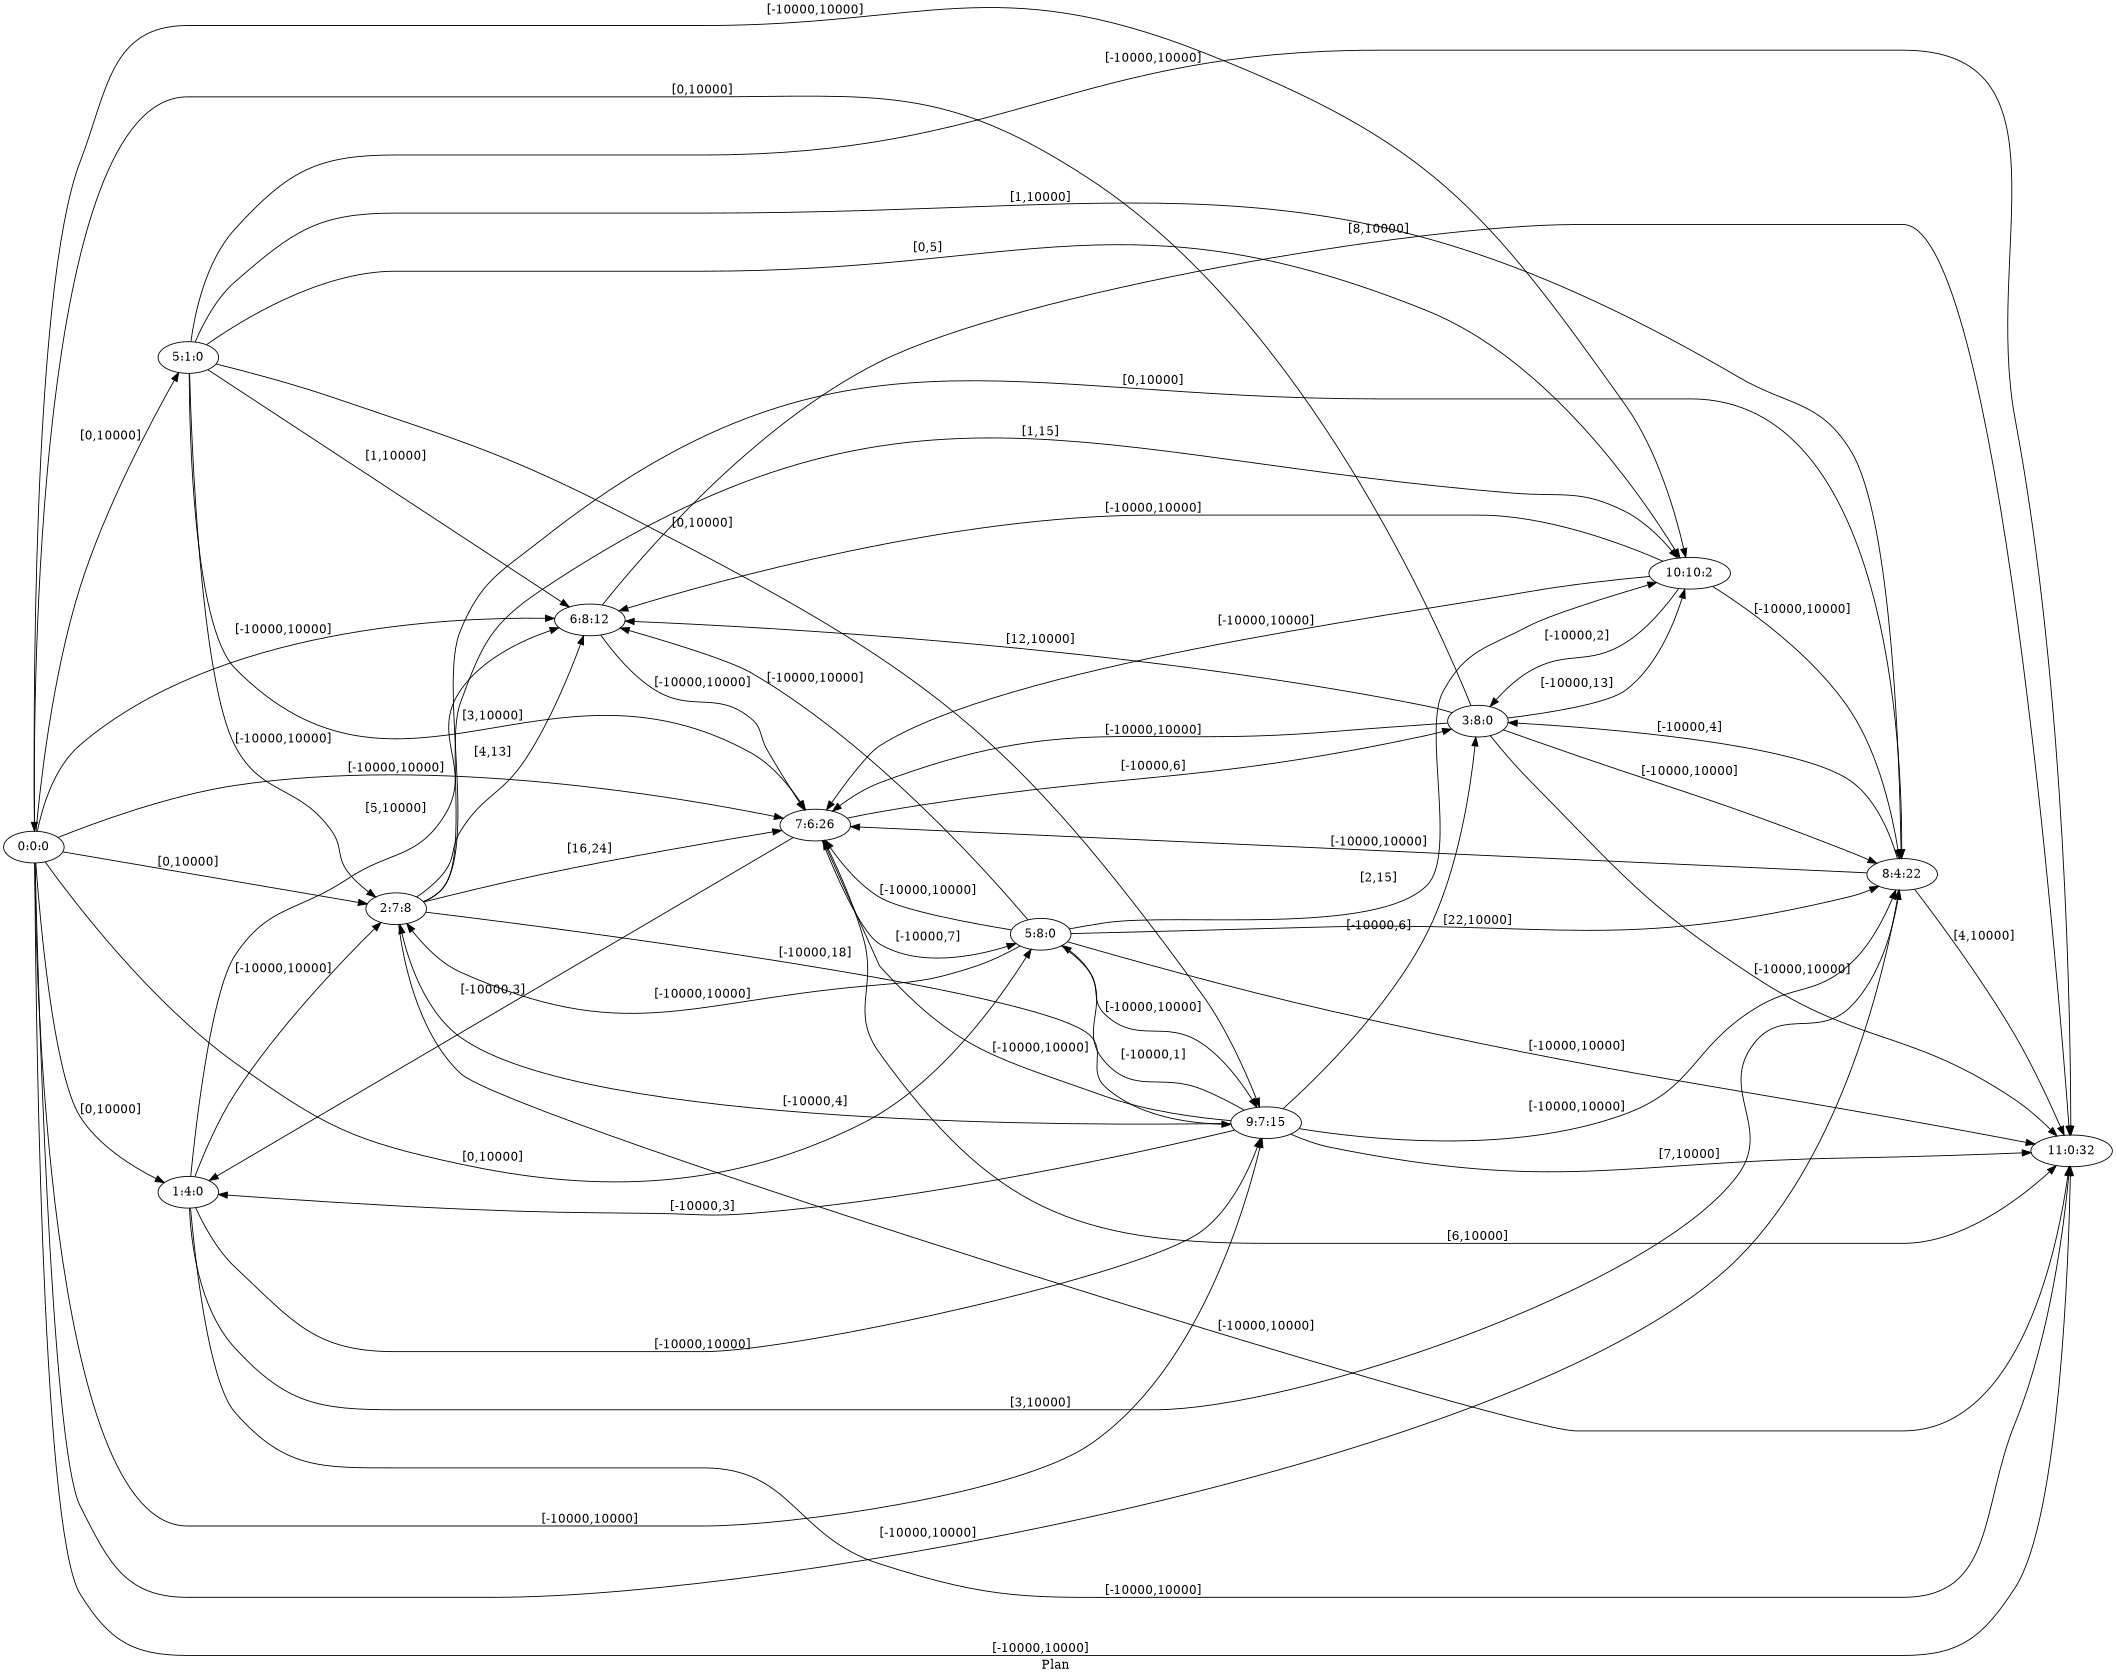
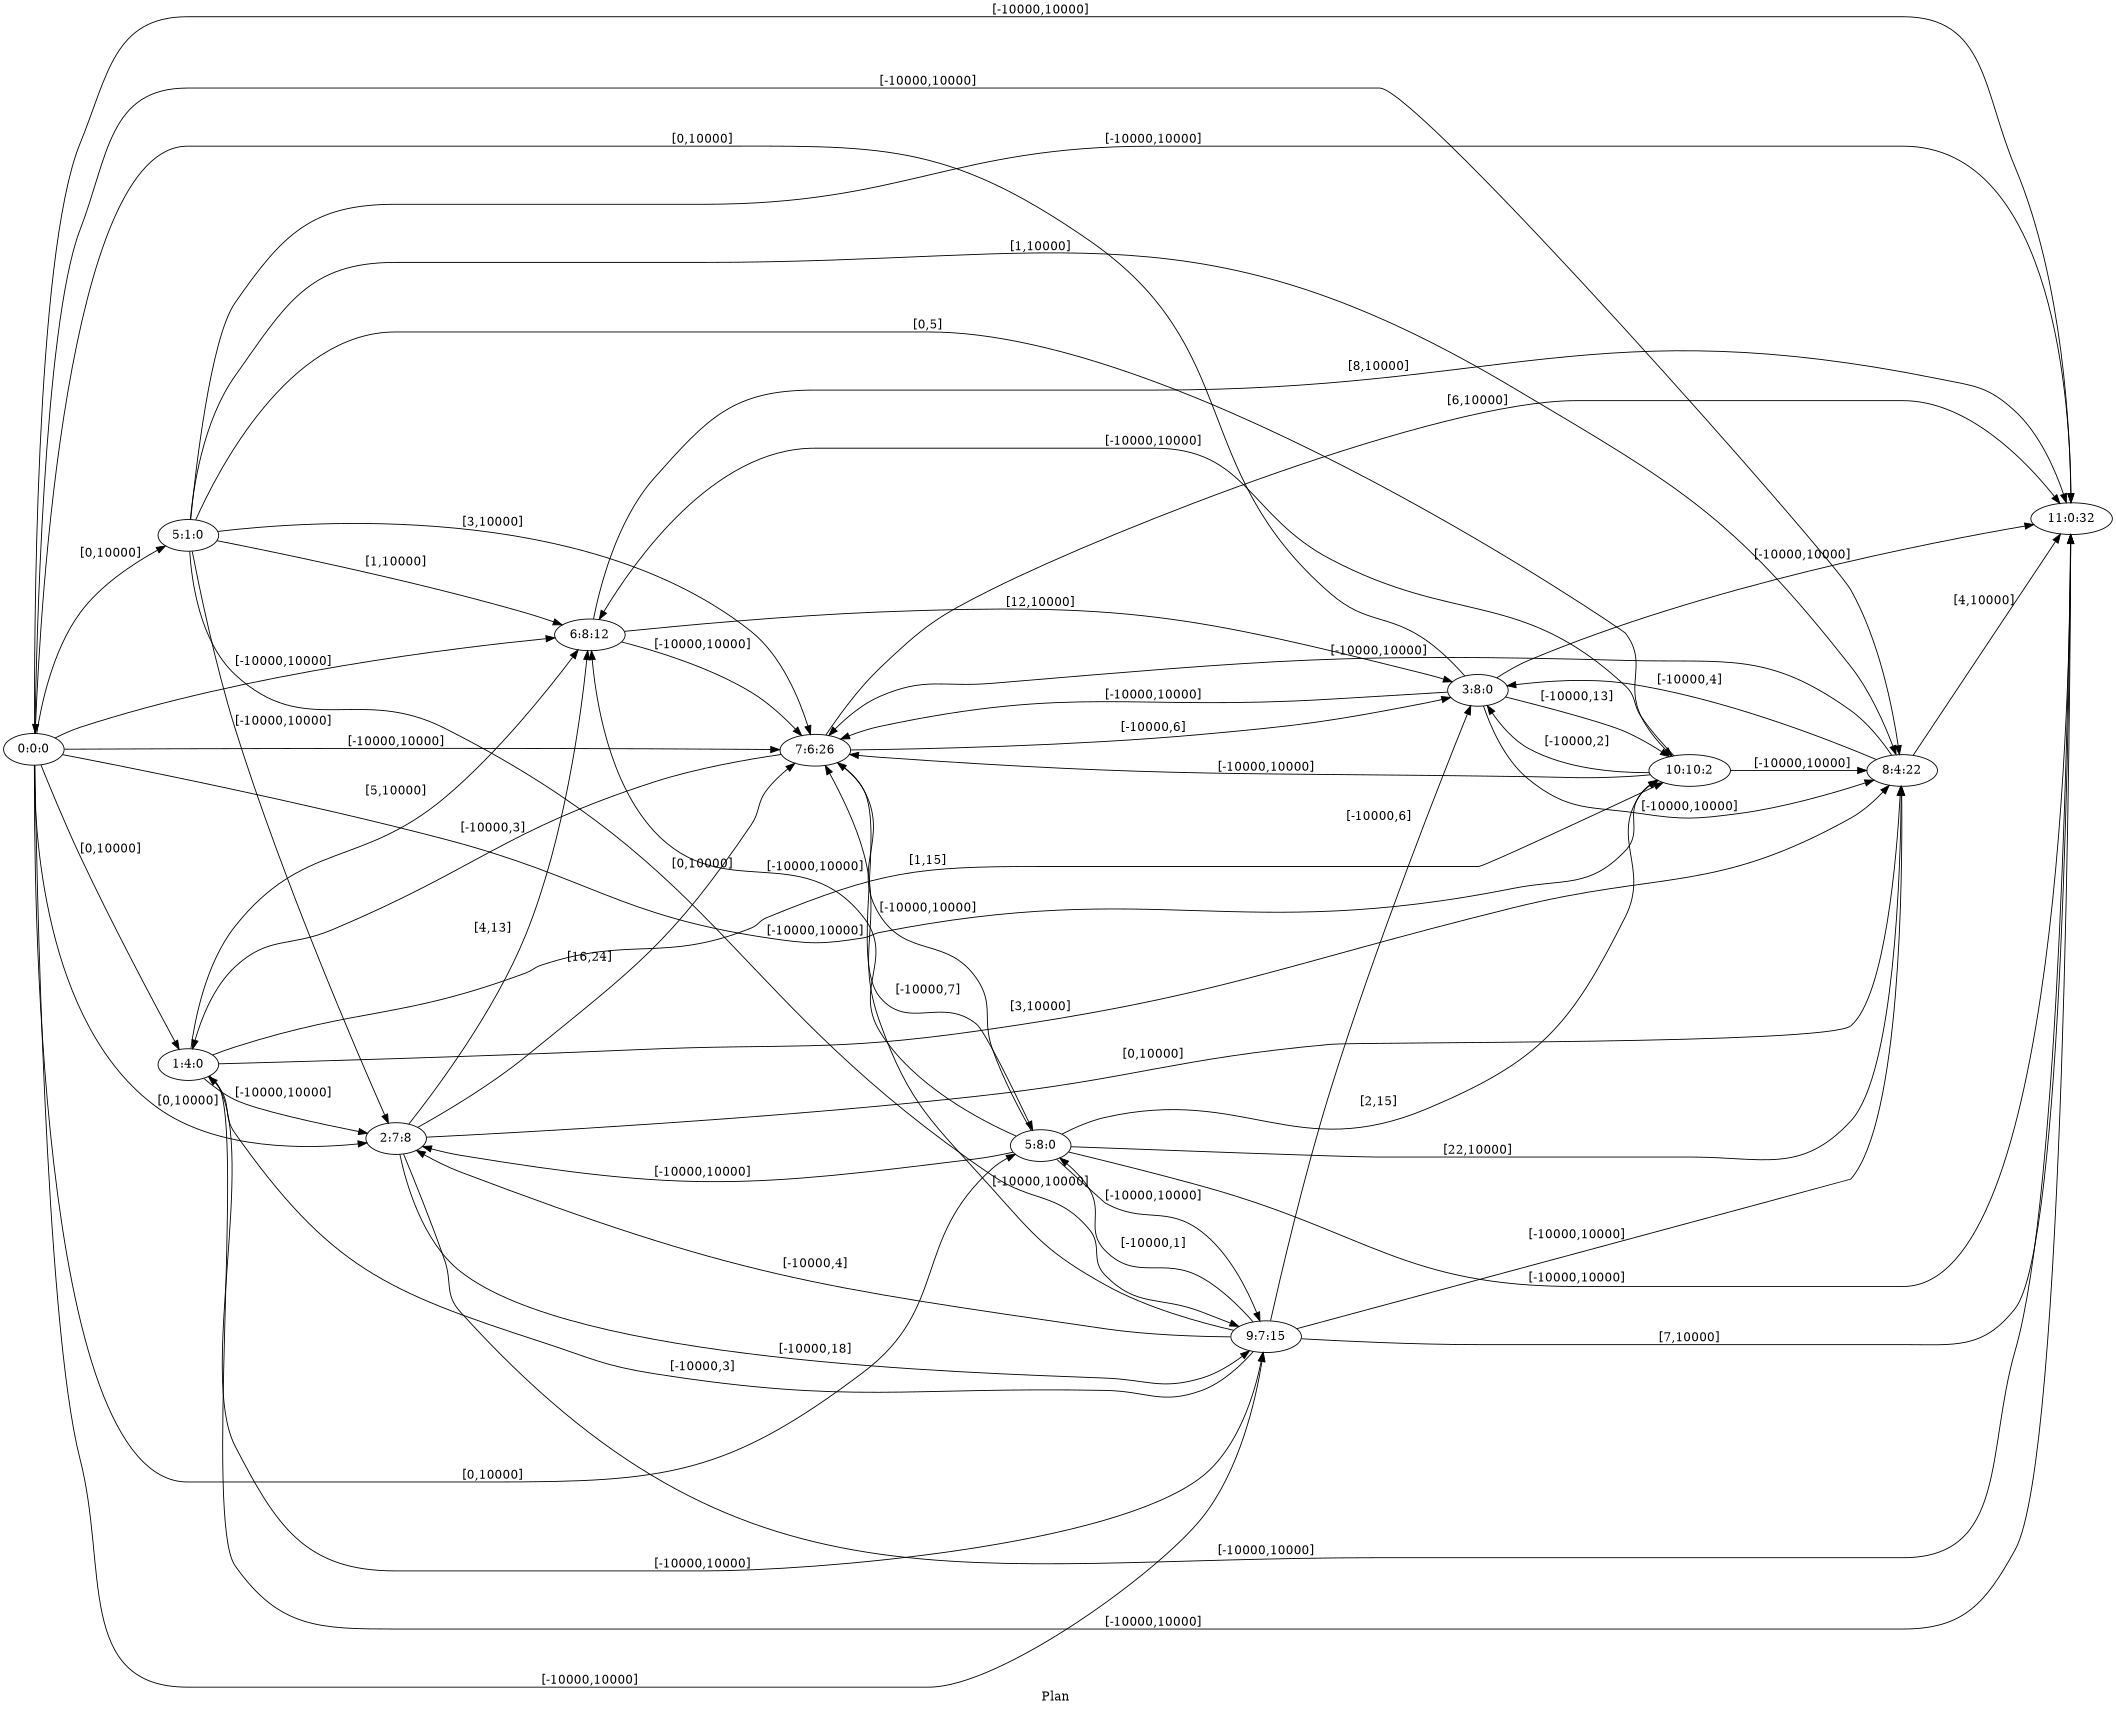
  digraph {
    fldt=0.607143
    label="Plan "
    nodesep=.45
    rankdir=LR
    "0:0:0"
    "1:4:0"
    "2:7:8"
    n4 [label="5:8:0"]
    "5:1:0"
    "6:8:12"
    "7:6:26"
    "8:4:22"
    "9:7:15"
    "10:10:2"
    "11:0:32"
    "3:8:0"
    "0:0:0" -> "1:4:0" [label="[0,10000]"]
    "0:0:0" -> "2:7:8" [label="[0,10000]"]
    "0:0:0" -> n4 [label="[0,10000]"]
    "0:0:0" -> "5:1:0" [label="[0,10000]"]
    "0:0:0" -> "6:8:12" [label="[-10000,10000]"]
    "0:0:0" -> "7:6:26" [label="[-10000,10000]"]
    "0:0:0" -> "8:4:22" [label="[-10000,10000]"]
    "0:0:0" -> "9:7:15" [label="[-10000,10000]"]
    "0:0:0" -> "10:10:2" [label="[-10000,10000]"]
    "0:0:0" -> "11:0:32" [label="[-10000,10000]"]
    "1:4:0" -> "2:7:8" [label="[-10000,10000]"]
    "1:4:0" -> "6:8:12" [label="[5,10000]"]
    "1:4:0" -> "8:4:22" [label="[3,10000]"]
    "1:4:0" -> "9:7:15" [label="[-10000,10000]"]
-   "2:7:8" -> "10:10:2" [label="[1,15]"]
+   "1:4:0" -> "10:10:2" [label="[1,15]"]
    "1:4:0" -> "11:0:32" [label="[-10000,10000]"]
    "2:7:8" -> "6:8:12" [label="[4,13]"]
    "2:7:8" -> "7:6:26" [label="[16,24]"]
    "2:7:8" -> "8:4:22" [label="[0,10000]"]
    "2:7:8" -> "9:7:15" [label="[-10000,18]"]
    "2:7:8" -> "11:0:32" [label="[-10000,10000]"]
    n4 -> "2:7:8" [label="[-10000,10000]"]
    n4 -> "6:8:12" [label="[-10000,10000]"]
    n4 -> "7:6:26" [label="[-10000,10000]"]
    n4 -> "8:4:22" [label="[22,10000]"]
    n4 -> "9:7:15" [label="[-10000,10000]"]
    n4 -> "10:10:2" [label="[2,15]"]
    n4 -> "11:0:32" [label="[-10000,10000]"]
    "5:1:0" -> "2:7:8" [label="[-10000,10000]"]
    "5:1:0" -> "6:8:12" [label="[1,10000]"]
    "5:1:0" -> "7:6:26" [label="[3,10000]"]
    "5:1:0" -> "8:4:22" [label="[1,10000]"]
    "5:1:0" -> "9:7:15" [label="[0,10000]"]
    "5:1:0" -> "10:10:2" [label="[0,5]"]
    "5:1:0" -> "11:0:32" [label="[-10000,10000]"]
    "6:8:12" -> "7:6:26" [label="[-10000,10000]"]
    "6:8:12" -> "11:0:32" [label="[8,10000]"]
    "7:6:26" -> "1:4:0" [label="[-10000,3]"]
    "7:6:26" -> n4 [label="[-10000,7]"]
    "7:6:26" -> "11:0:32" [label="[6,10000]"]
    "7:6:26" -> "3:8:0" [label="[-10000,6]"]
    "8:4:22" -> "7:6:26" [label="[-10000,10000]"]
    "8:4:22" -> "11:0:32" [label="[4,10000]"]
    "8:4:22" -> "3:8:0" [label="[-10000,4]"]
    "9:7:15" -> "1:4:0" [label="[-10000,3]"]
    "9:7:15" -> "2:7:8" [label="[-10000,4]"]
    "9:7:15" -> n4 [label="[-10000,1]"]
    "9:7:15" -> "7:6:26" [label="[-10000,10000]"]
    "9:7:15" -> "8:4:22" [label="[-10000,10000]"]
    "9:7:15" -> "11:0:32" [label="[7,10000]"]
    "9:7:15" -> "3:8:0" [label="[-10000,6]"]
    "10:10:2" -> "6:8:12" [label="[-10000,10000]"]
    "10:10:2" -> "7:6:26" [label="[-10000,10000]"]
    "10:10:2" -> "8:4:22" [label="[-10000,10000]"]
    "10:10:2" -> "3:8:0" [label="[-10000,2]"]
    "3:8:0" -> "0:0:0" [label="[0,10000]"]
-   "3:8:0" -> "6:8:12" [label="[12,10000]"]
+   "6:8:12" -> "3:8:0" [label="[12,10000]"]
    "3:8:0" -> "7:6:26" [label="[-10000,10000]"]
    "3:8:0" -> "8:4:22" [label="[-10000,10000]"]
    "3:8:0" -> "10:10:2" [label="[-10000,13]"]
    "3:8:0" -> "11:0:32" [label="[-10000,10000]"]
  }
